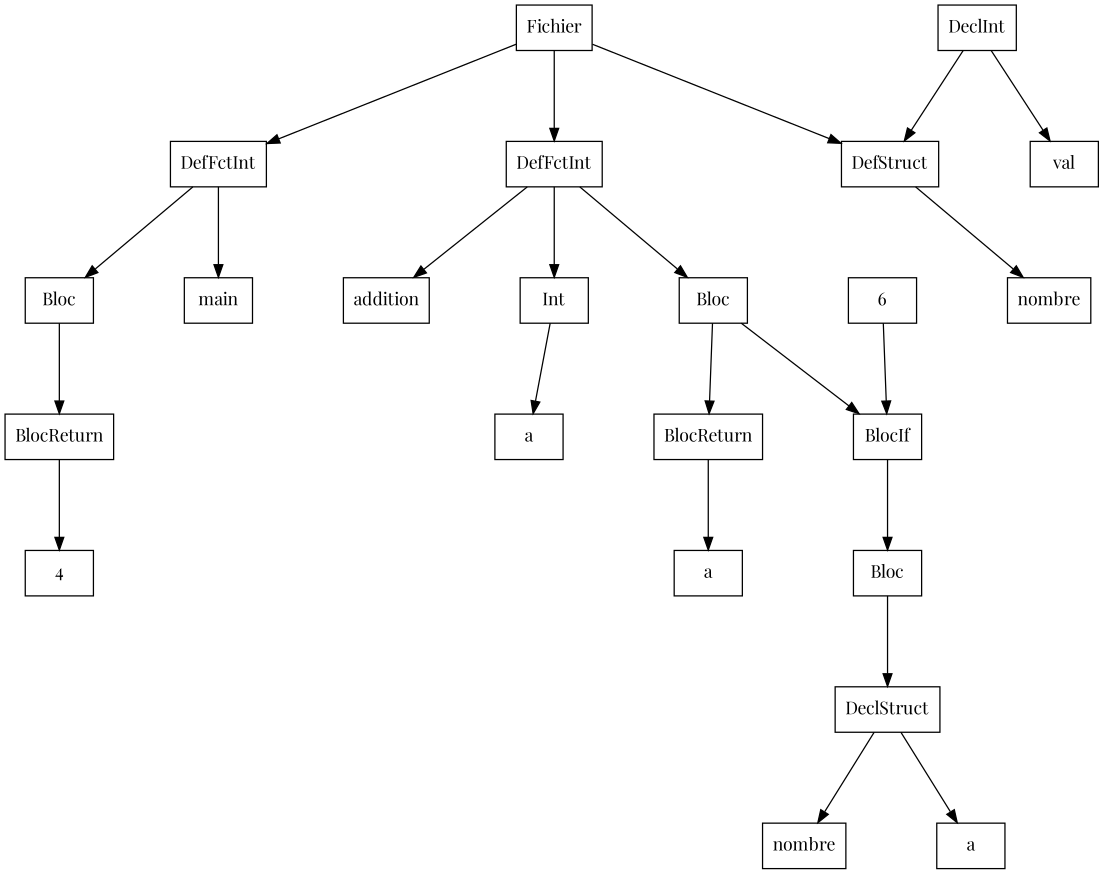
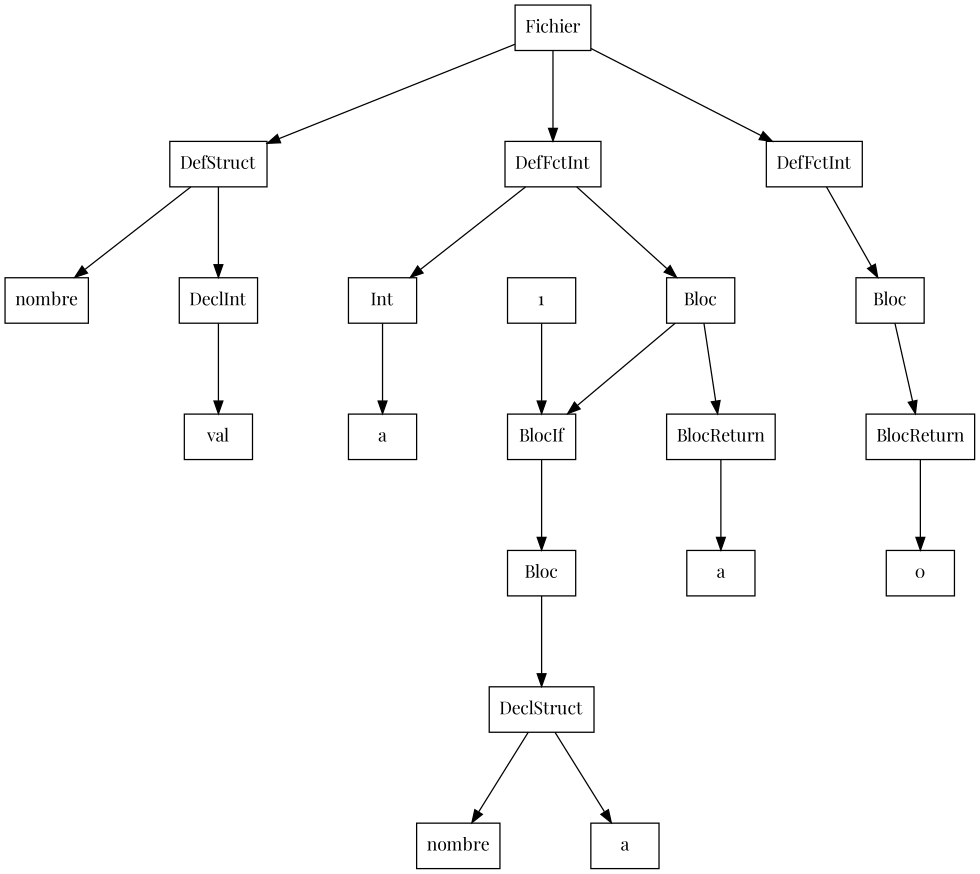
  digraph {
    fontname="Playfair Display"
    nodesep=1
    ranksep=1
    node [fontname="Playfair Display" shape=box]
    edge [fontname="Playfair Display"]
    n1 [label=Fichier]
    n2 [label=DefStruct]
    n3 [label=DefFctInt]
    n4 [label=DefFctInt]
    n5 [label=nombre]
    n6 [label=DeclInt]
-   n7 [label=addition]
    n8 [label=Int]
    n9 [label=Bloc]
-   n10 [label=main]
    n11 [label=Bloc]
    n12 [label=val]
    n13 [label=a]
    n14 [label=BlocIf]
    n15 [label=BlocReturn]
    n16 [label=Bloc]
    n17 [label=a]
-   n18 [label=6]
+   n18 [label=1]
    n19 [label=DeclStruct]
    n20 [label=nombre]
    n21 [label=a]
    n22 [label=BlocReturn]
-   n23 [label=4]
+   n23 [label=0]
    n1 -> n2
    n1 -> n3
    n1 -> n4
    n2 -> n5
-   n6 -> n2
-   n3 -> n7
+   n2 -> n6
    n3 -> n8
    n3 -> n9
-   n4 -> n10
    n4 -> n11
    n6 -> n12
    n8 -> n13
    n9 -> n14
    n9 -> n15
    n11 -> n22
    n14 -> n16
    n15 -> n17
    n16 -> n19
    n18 -> n14
    n19 -> n20
    n19 -> n21
    n22 -> n23
  }
